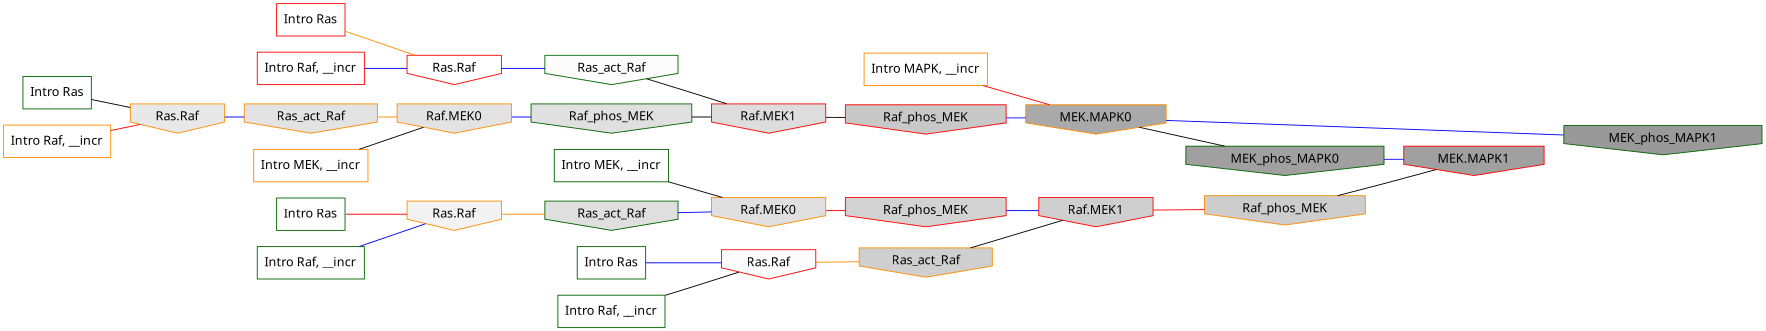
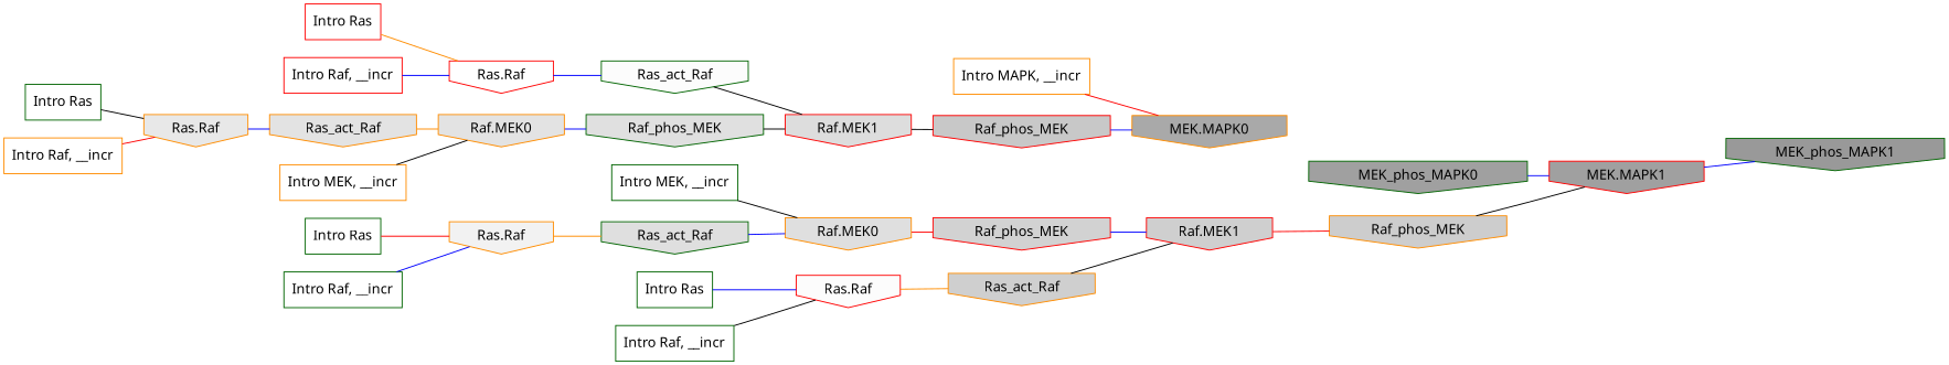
  digraph {
    rankdir=LR
    ranksep=0.30
    node [color=darkgreen fillcolor="0.000 0.000 1.000" fontname="CMU Serif" shape=invhouse style=filled]
    edge [color=blue dir=none fontname="CMU Serif"]
    n1 [color=red label="Intro Ras" shape=rectangle]
    n2 [color=red label="Ras.Raf"]
    n3 [fillcolor="0.000 0.000 0.988" label=Ras_act_Raf]
    n4 [label="Intro Ras" shape=rectangle]
    n5 [color=darkorange fillcolor="0.000 0.000 0.910" label="Ras.Raf"]
    n6 [color=darkorange fillcolor="0.000 0.000 0.890" label=Ras_act_Raf]
    n7 [label="Intro Ras" shape=rectangle]
    n8 [color=darkorange fillcolor="0.000 0.000 0.948" label="Ras.Raf"]
    n9 [fillcolor="0.000 0.000 0.875" label=Ras_act_Raf]
    n10 [label="Intro Ras" shape=rectangle]
    n11 [color=red fillcolor="0.000 0.000 0.987" label="Ras.Raf"]
    n12 [color=darkorange fillcolor="0.000 0.000 0.809" label=Ras_act_Raf]
    n13 [color=darkorange label="Intro Raf, __incr" shape=rectangle]
    n14 [color=red label="Intro Raf, __incr" shape=rectangle]
    n15 [label="Intro Raf, __incr" shape=rectangle]
    n16 [label="Intro Raf, __incr" shape=rectangle]
    n17 [label="Intro MEK, __incr" shape=rectangle]
    n18 [color=darkorange fillcolor="0.000 0.000 0.875" label="Raf.MEK0"]
    n19 [color=red fillcolor="0.000 0.000 0.822" label=Raf_phos_MEK]
    n20 [color=darkorange label="Intro MEK, __incr" shape=rectangle]
    n21 [color=darkorange fillcolor="0.000 0.000 0.890" label="Raf.MEK0"]
    n22 [fillcolor="0.000 0.000 0.877" label=Raf_phos_MEK]
    n23 [color=darkorange label="Intro MAPK, __incr" shape=rectangle]
    n24 [color=darkorange fillcolor="0.000 0.000 0.663" label="MEK.MAPK0"]
    n25 [fillcolor="0.000 0.000 0.626" label=MEK_phos_MAPK0]
    n26 [color=red fillcolor="0.000 0.000 0.867" label="Raf.MEK1"]
    n27 [color=red fillcolor="0.000 0.000 0.784" label=Raf_phos_MEK]
    n28 [color=red fillcolor="0.000 0.000 0.809" label="Raf.MEK1"]
    n29 [color=darkorange fillcolor="0.000 0.000 0.802" label=Raf_phos_MEK]
    n30 [color=red fillcolor="0.000 0.000 0.626" label="MEK.MAPK1"]
    n31 [fillcolor="0.000 0.000 0.600" label=MEK_phos_MAPK1]
    n1 -> n2 [color=darkorange]
    n2 -> n3
    n3 -> n26 [color=black]
    n4 -> n5 [color=black]
    n5 -> n6
    n6 -> n21 [color=darkorange]
    n7 -> n8 [color=red]
    n8 -> n9 [color=darkorange]
    n9 -> n18
    n10 -> n11
    n11 -> n12 [color=darkorange]
    n12 -> n28 [color=black]
    n13 -> n5 [color=red]
    n14 -> n2
    n15 -> n11 [color=black]
    n16 -> n8
    n17 -> n18 [color=black]
    n18 -> n19 [color=red]
    n19 -> n28
    n20 -> n21 [color=black]
    n21 -> n22
    n22 -> n26 [color=black]
    n23 -> n24 [color=red]
-   n24 -> n25 [color=black]
    n25 -> n30
    n26 -> n27 [color=black]
    n27 -> n24
    n28 -> n29 [color=red]
    n29 -> n30 [color=black]
-   n24 -> n31
+   n30 -> n31
  }
